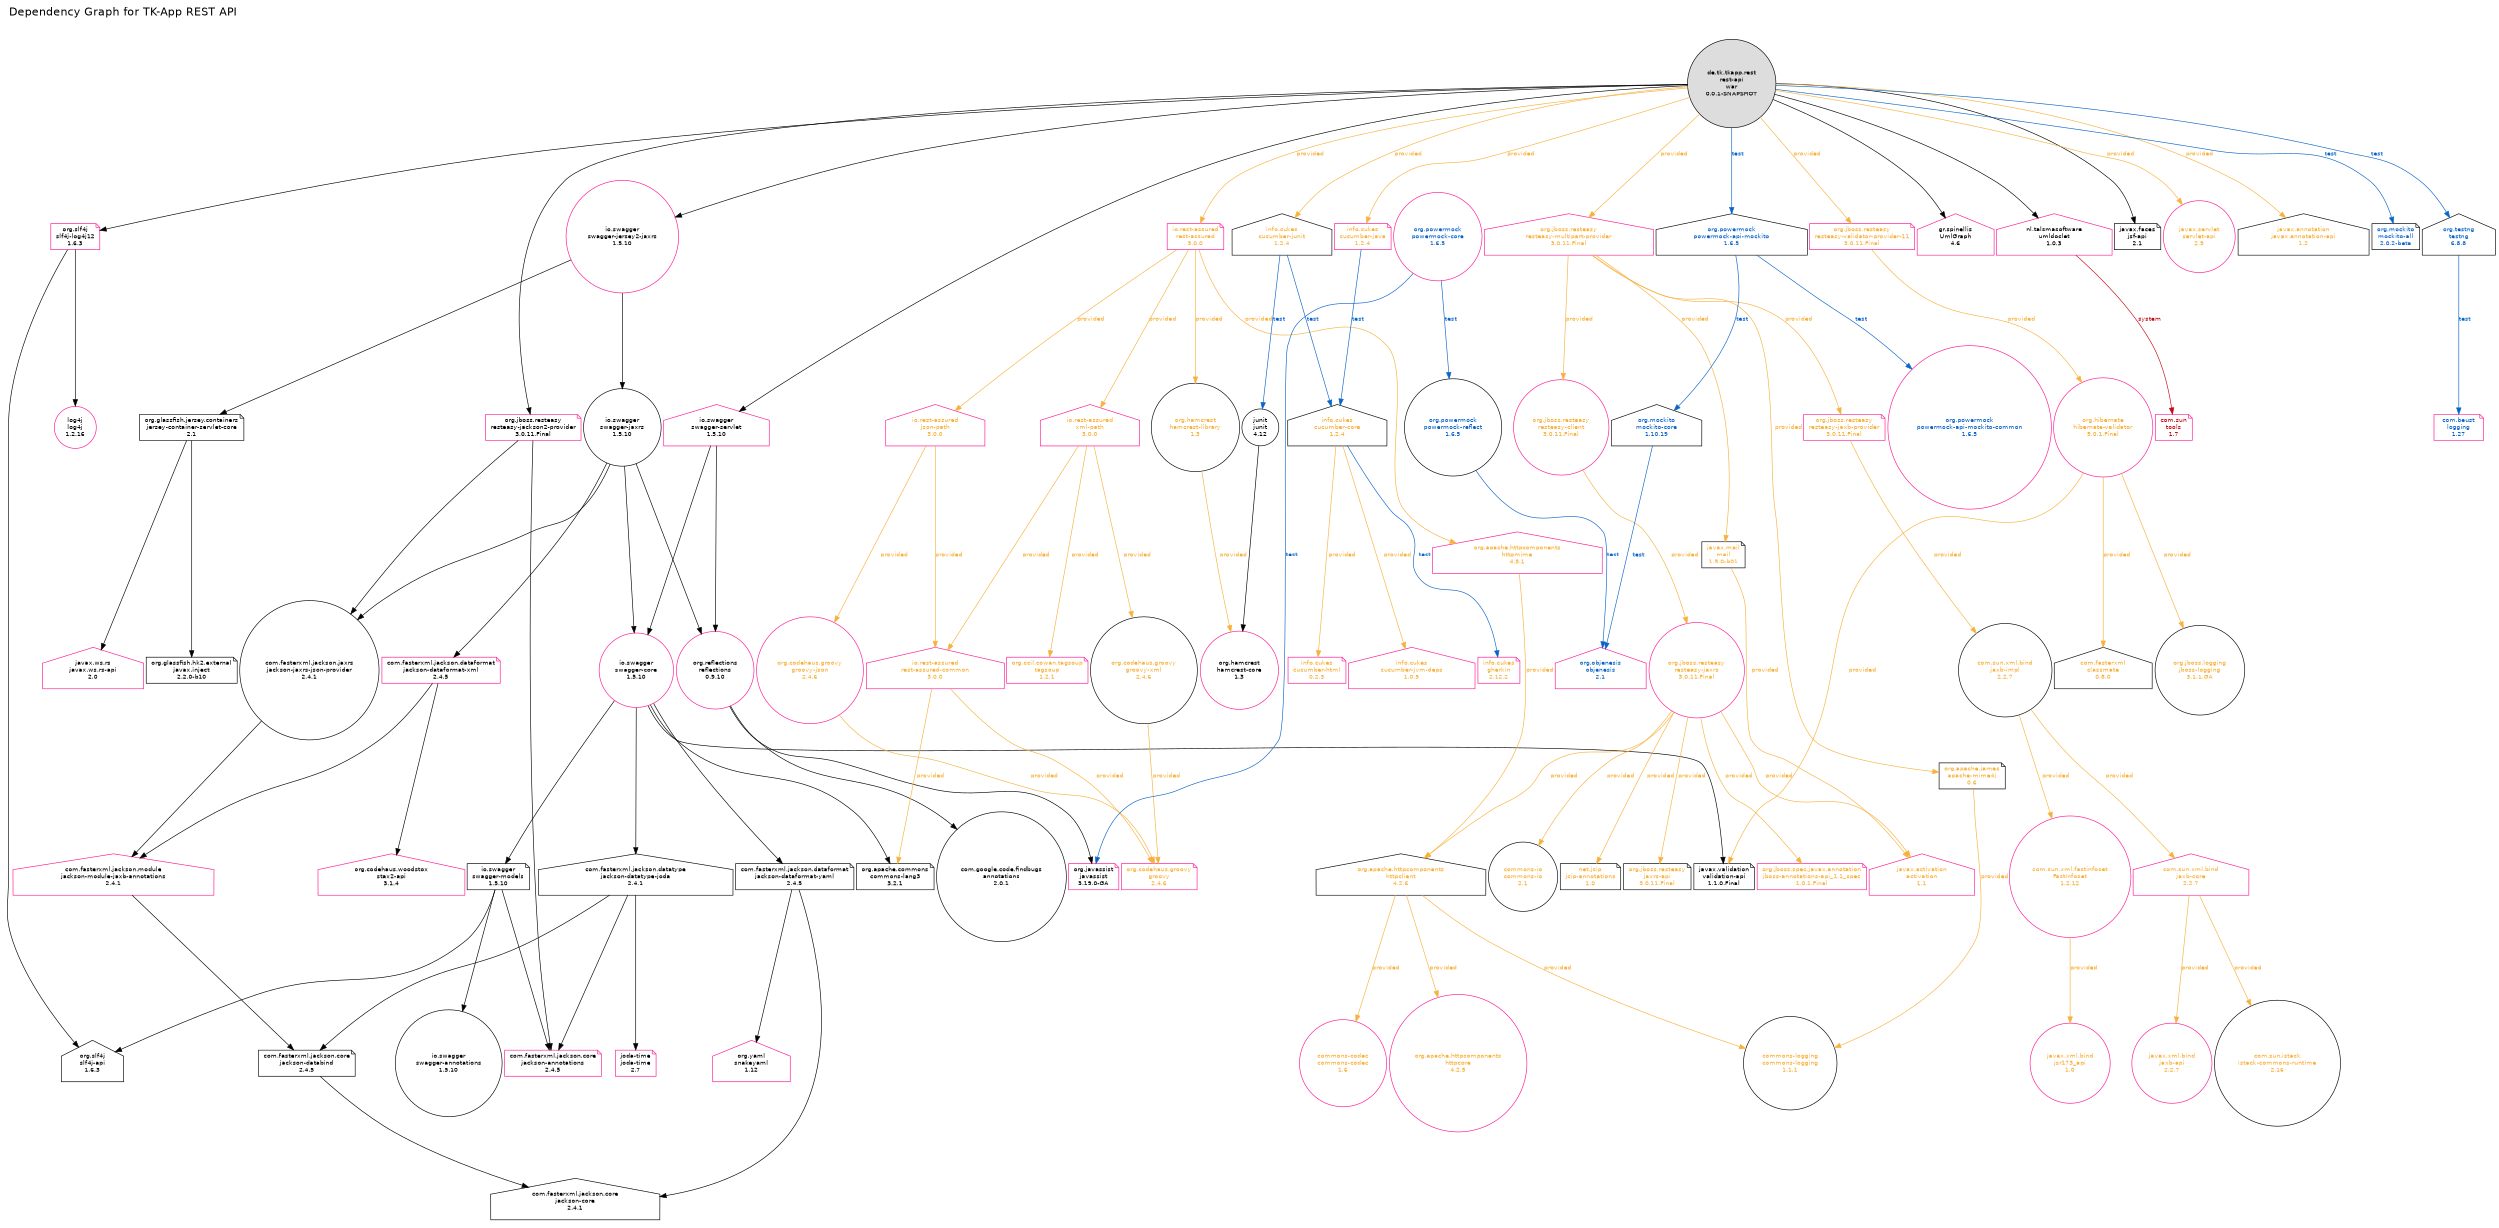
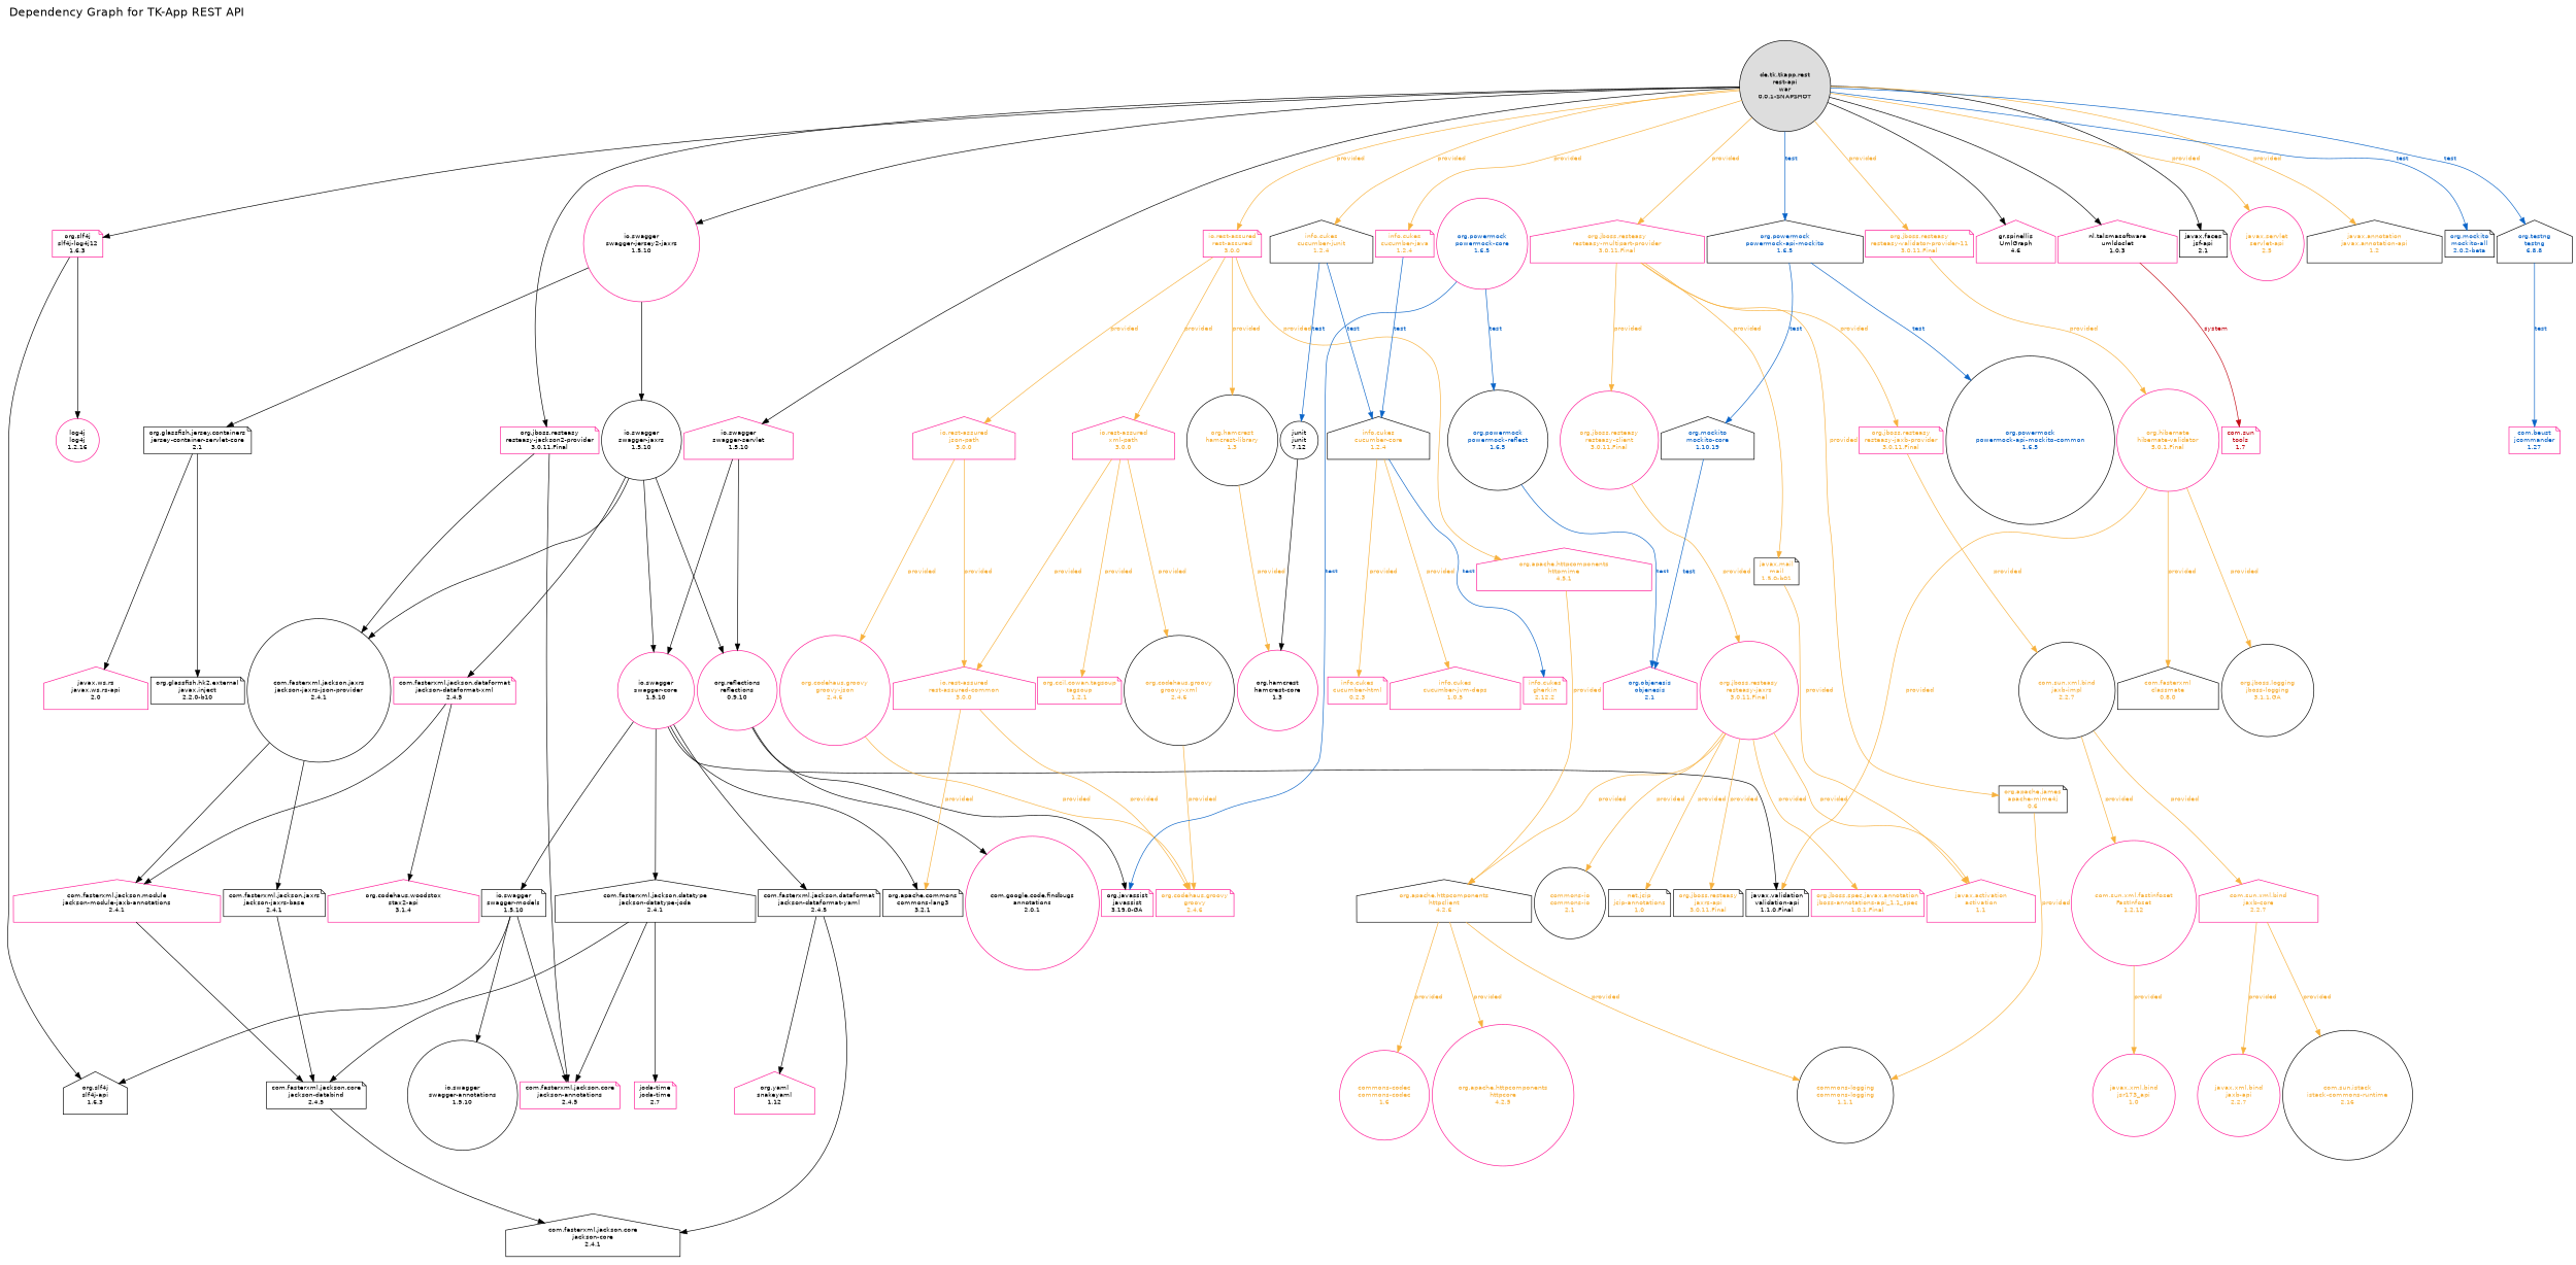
  digraph {
    fontname=Helvetica
    fontsize=18
    label="Dependency Graph for TK-App REST API"
    labeljust=l
    labelloc=t
    nodesep=.05
    rankdir=TB
    ranksep=1
    node [color=deeppink fillcolor=white fontcolor="#F7B13D" fontname=Helvetica fontsize=10 shape=circle style="solid,filled"]
    edge [color="#F7B13D" fontcolor="#F7B13D" fontname=Helvetica fontsize=10 style=solid weight=1.0]
    n1 [color=black fillcolor="#dddddd" fontcolor=black label="de.tk.tkapp.rest\nrest-api\nwar\n0.0.1-SNAPSHOT"]
    n2 [fontcolor=black label="io.swagger\nswagger-jersey2-jaxrs\n1.5.10"]
    n3 [fontcolor=black label="io.swagger\nswagger-servlet\n1.5.10" shape=house]
    n4 [fontcolor=black label="gr.spinellis\nUmlGraph\n4.6" shape=house]
    n5 [fontcolor=black label="nl.talsmasoftware\numldoclet\n1.0.3" shape=house]
    n6 [color=black fontcolor=black label="javax.faces\njsf-api\n2.1" shape=note]
    n7 [fontcolor=black label="org.slf4j\nslf4j-log4j12\n1.6.3" shape=note]
    n8 [label="javax.servlet\nservlet-api\n2.5"]
    n9 [label="org.jboss.resteasy\nresteasy-validator-provider-11\n3.0.11.Final" shape=note]
    n10 [label="org.jboss.resteasy\nresteasy-multipart-provider\n3.0.11.Final" shape=house]
    n11 [fontcolor=black label="org.jboss.resteasy\nresteasy-jackson2-provider\n3.0.11.Final" shape=note]
    n12 [color=black label="javax.annotation\njavax.annotation-api\n1.2" shape=house]
    n13 [color=black fontcolor="#0A64C8" label="org.mockito\nmockito-all\n2.0.2-beta" shape=note]
    n14 [color=black fontcolor="#0A64C8" label="org.powermock\npowermock-api-mockito\n1.6.5" shape=house]
    n15 [label="io.rest-assured\nrest-assured\n3.0.0" shape=note]
    n16 [label="info.cukes\ncucumber-java\n1.2.4" shape=note]
    n17 [color=black label="info.cukes\ncucumber-junit\n1.2.4" shape=house]
    n18 [color=black fontcolor="#0A64C8" label="org.testng\ntestng\n6.8.8" shape=house]
    n19 [color=black fontcolor=black label="io.swagger\nswagger-jaxrs\n1.5.10"]
    n20 [color=black fontcolor=black label="org.glassfish.jersey.containers\njersey-container-servlet-core\n2.1" shape=note]
    n21 [fontcolor=black label="io.swagger\nswagger-core\n1.5.10"]
    n22 [fontcolor=black label="org.reflections\nreflections\n0.9.10"]
    n23 [fontcolor="#C30914" label="com.sun\ntools\n1.7" shape=note]
    n24 [color=black fontcolor=black label="org.slf4j\nslf4j-api\n1.6.3" shape=house]
    n25 [fontcolor=black label="log4j\nlog4j\n1.2.16"]
    n26 [label="org.hibernate\nhibernate-validator\n5.0.1.Final"]
    n27 [label="org.jboss.resteasy\nresteasy-client\n3.0.11.Final"]
    n28 [label="org.jboss.resteasy\nresteasy-jaxb-provider\n3.0.11.Final" shape=note]
    n29 [color=black label="javax.mail\nmail\n1.5.0-b01" shape=note]
    n30 [color=black label="org.apache.james\napache-mime4j\n0.6" shape=note]
    n31 [fontcolor=black label="com.fasterxml.jackson.core\njackson-annotations\n2.4.5" shape=note]
    n32 [color=black fontcolor=black label="com.fasterxml.jackson.jaxrs\njackson-jaxrs-json-provider\n2.4.1"]
    n33 [color=black fontcolor="#0A64C8" label="org.mockito\nmockito-core\n1.10.19" shape=house]
-   n34 [fontcolor="#0A64C8" label="org.powermock\npowermock-api-mockito-common\n1.6.5"]
+   n34 [color=black fontcolor="#0A64C8" label="org.powermock\npowermock-api-mockito-common\n1.6.5"]
    n35 [label="org.apache.httpcomponents\nhttpmime\n4.5.1" shape=house]
    n36 [color=black label="org.hamcrest\nhamcrest-library\n1.3"]
    n37 [label="io.rest-assured\njson-path\n3.0.0" shape=house]
    n38 [label="io.rest-assured\nxml-path\n3.0.0" shape=house]
    n39 [color=black label="info.cukes\ncucumber-core\n1.2.4" shape=house]
-   n40 [color=black fontcolor=black label="junit\njunit\n4.12"]
-   n41 [fontcolor="#0A64C8" label="com.beust\nlogging\n1.27" shape=note]
+   n40 [color=black fontcolor=black label="junit\njunit\n7.12"]
+   n41 [fontcolor="#0A64C8" label="com.beust\njcommander\n1.27" shape=note]
    n42 [color=black fontcolor=black label="io.swagger\nswagger-models\n1.5.10" shape=note]
    n43 [color=black fontcolor=black label="com.fasterxml.jackson.datatype\njackson-datatype-joda\n2.4.1" shape=house]
    n44 [color=black fontcolor=black label="org.apache.commons\ncommons-lang3\n3.2.1" shape=note]
    n45 [color=black fontcolor=black label="com.fasterxml.jackson.dataformat\njackson-dataformat-yaml\n2.4.5" shape=note]
    n46 [color=black fontcolor=black label="javax.validation\nvalidation-api\n1.1.0.Final" shape=note]
    n47 [color=black fontcolor=black label="io.swagger\nswagger-annotations\n1.5.10"]
    n48 [fontcolor=black label="joda-time\njoda-time\n2.7" shape=note]
    n49 [color=black fontcolor=black label="com.fasterxml.jackson.core\njackson-databind\n2.4.5" shape=note]
    n50 [color=black fontcolor=black label="com.fasterxml.jackson.core\njackson-core\n2.4.1" shape=house]
    n51 [fontcolor=black label="org.yaml\nsnakeyaml\n1.12" shape=house]
    n52 [fontcolor=black label="com.fasterxml.jackson.dataformat\njackson-dataformat-xml\n2.4.5" shape=note]
    n53 [color=black fontcolor=black label="org.glassfish.hk2.external\njavax.inject\n2.2.0-b10" shape=note]
    n54 [fontcolor=black label="javax.ws.rs\njavax.ws.rs-api\n2.0" shape=house]
    n55 [fontcolor=black label="org.javassist\njavassist\n3.19.0-GA" shape=note]
-   n56 [color=black fontcolor=black label="com.google.code.findbugs\nannotations\n2.0.1"]
+   n56 [fontcolor=black label="com.google.code.findbugs\nannotations\n2.0.1"]
    n57 [label="org.jboss.resteasy\nresteasy-jaxrs\n3.0.11.Final"]
    n58 [color=black label="org.jboss.resteasy\njaxrs-api\n3.0.11.Final" shape=note]
    n59 [label="org.jboss.spec.javax.annotation\njboss-annotations-api_1.1_spec\n1.0.1.Final" shape=note]
    n60 [label="javax.activation\nactivation\n1.1" shape=house]
    n61 [color=black label="org.apache.httpcomponents\nhttpclient\n4.2.6" shape=house]
    n62 [color=black label="commons-io\ncommons-io\n2.1"]
    n63 [color=black label="net.jcip\njcip-annotations\n1.0" shape=note]
    n64 [label="org.apache.httpcomponents\nhttpcore\n4.2.5"]
    n65 [color=black label="commons-logging\ncommons-logging\n1.1.1"]
    n66 [label="commons-codec\ncommons-codec\n1.6"]
    n67 [color=black label="com.fasterxml\nclassmate\n0.8.0" shape=house]
    n68 [color=black label="org.jboss.logging\njboss-logging\n3.1.1.GA"]
    n69 [color=black label="com.sun.xml.bind\njaxb-impl\n2.2.7"]
+   n70 [color=black fontcolor=black label="com.fasterxml.jackson.jaxrs\njackson-jaxrs-base\n2.4.1" shape=note]
    n71 [fontcolor=black label="com.fasterxml.jackson.module\njackson-module-jaxb-annotations\n2.4.1" shape=house]
    n72 [fontcolor=black label="org.hamcrest\nhamcrest-core\n1.3"]
    n73 [fontcolor="#0A64C8" label="org.objenesis\nobjenesis\n2.1" shape=house]
    n74 [label="org.codehaus.groovy\ngroovy-json\n2.4.6"]
    n75 [label="io.rest-assured\nrest-assured-common\n3.0.0" shape=house]
    n76 [color=black label="org.codehaus.groovy\ngroovy-xml\n2.4.6"]
    n77 [label="org.ccil.cowan.tagsoup\ntagsoup\n1.2.1" shape=note]
    n78 [label="info.cukes\ngherkin\n2.12.2" shape=note]
    n79 [label="info.cukes\ncucumber-html\n0.2.3" shape=note]
    n80 [label="info.cukes\ncucumber-jvm-deps\n1.0.5" shape=house]
    n81 [fontcolor=black label="org.codehaus.woodstox\nstax2-api\n3.1.4" shape=house]
    n82 [label="com.sun.xml.bind\njaxb-core\n2.2.7" shape=house]
    n83 [label="com.sun.xml.fastinfoset\nFastInfoset\n1.2.12"]
    n84 [label="org.codehaus.groovy\ngroovy\n2.4.6" shape=note]
    n85 [label="javax.xml.bind\njaxb-api\n2.2.7"]
    n86 [color=black label="com.sun.istack\nistack-commons-runtime\n2.16"]
    n87 [label="javax.xml.bind\njsr173_api\n1.0"]
    n88 [fontcolor="#0A64C8" label="org.powermock\npowermock-core\n1.6.5"]
    n89 [color=black fontcolor="#0A64C8" label="org.powermock\npowermock-reflect\n1.6.5"]
    n1 -> n2 [color=black fontcolor=black]
    n1 -> n3 [color=black fontcolor=black]
    n1 -> n4 [color=black fontcolor=black]
    n1 -> n5 [color=black fontcolor=black]
    n1 -> n6 [color=black fontcolor=black]
    n1 -> n7 [color=black fontcolor=black]
    n1 -> n8 [label=provided]
    n1 -> n9 [label=provided]
    n1 -> n10 [label=provided]
    n1 -> n11 [color=black fontcolor=black]
    n1 -> n12 [label=provided]
    n1 -> n13 [color="#0A64C8" fontcolor="#0A64C8" label=test]
    n1 -> n14 [color="#0A64C8" fontcolor="#0A64C8" label=test]
    n1 -> n15 [label=provided]
    n1 -> n16 [label=provided]
    n1 -> n17 [label=provided]
    n1 -> n18 [color="#0A64C8" fontcolor="#0A64C8" label=test]
    n2 -> n19 [color=black fontcolor=black]
    n2 -> n20 [color=black fontcolor=black]
    n3 -> n21 [color=black fontcolor=black]
    n3 -> n22 [color=black fontcolor=black]
    n5 -> n23 [color="#C30914" fontcolor="#C30914" label=system]
    n7 -> n24 [color=black fontcolor=black]
    n7 -> n25 [color=black fontcolor=black]
    n9 -> n26 [label=provided]
    n10 -> n27 [label=provided]
    n10 -> n28 [label=provided]
    n10 -> n29 [label=provided]
    n10 -> n30 [label=provided]
    n11 -> n31 [color=black fontcolor=black]
    n11 -> n32 [color=black fontcolor=black]
    n14 -> n33 [color="#0A64C8" fontcolor="#0A64C8" label=test]
    n14 -> n34 [color="#0A64C8" fontcolor="#0A64C8" label=test]
    n15 -> n35 [label=provided]
    n15 -> n36 [label=provided]
    n15 -> n37 [label=provided]
    n15 -> n38 [label=provided]
    n16 -> n39 [color="#0A64C8" fontcolor="#0A64C8" label=test]
    n17 -> n39 [color="#0A64C8" fontcolor="#0A64C8" label=test]
    n17 -> n40 [color="#0A64C8" fontcolor="#0A64C8" label=test]
    n18 -> n41 [color="#0A64C8" fontcolor="#0A64C8" label=test]
    n19 -> n21 [color=black fontcolor=black]
    n19 -> n22 [color=black fontcolor=black]
    n19 -> n32 [color=black fontcolor=black]
    n19 -> n52 [color=black fontcolor=black]
    n20 -> n53 [color=black fontcolor=black]
    n20 -> n54 [color=black fontcolor=black]
    n21 -> n42 [color=black fontcolor=black]
    n21 -> n43 [color=black fontcolor=black]
    n21 -> n44 [color=black fontcolor=black]
    n21 -> n45 [color=black fontcolor=black]
    n21 -> n46 [color=black fontcolor=black]
    n22 -> n55 [color=black fontcolor=black]
    n22 -> n56 [color=black fontcolor=black]
    n26 -> n46 [label=provided]
    n26 -> n67 [label=provided]
    n26 -> n68 [label=provided]
    n27 -> n57 [label=provided]
    n28 -> n69 [label=provided]
    n29 -> n60 [label=provided]
    n30 -> n65 [label=provided]
+   n32 -> n70 [color=black fontcolor=black]
    n32 -> n71 [color=black fontcolor=black]
    n33 -> n73 [color="#0A64C8" fontcolor="#0A64C8" label=test]
    n35 -> n61 [label=provided]
    n36 -> n72 [label=provided]
    n37 -> n74 [label=provided]
    n37 -> n75 [label=provided]
    n38 -> n75 [label=provided]
    n38 -> n76 [label=provided]
    n38 -> n77 [label=provided]
    n39 -> n78 [color="#0A64C8" fontcolor="#0A64C8" label=test]
    n39 -> n79 [label=provided]
    n39 -> n80 [label=provided]
    n40 -> n72 [color=black fontcolor=black]
    n42 -> n24 [color=black fontcolor=black]
    n42 -> n31 [color=black fontcolor=black]
    n42 -> n47 [color=black fontcolor=black]
    n43 -> n31 [color=black fontcolor=black]
    n43 -> n48 [color=black fontcolor=black]
    n43 -> n49 [color=black fontcolor=black]
    n45 -> n50 [color=black fontcolor=black]
    n45 -> n51 [color=black fontcolor=black]
    n49 -> n50 [color=black fontcolor=black]
    n52 -> n71 [color=black fontcolor=black]
    n52 -> n81 [color=black fontcolor=black]
    n57 -> n58 [label=provided]
    n57 -> n59 [label=provided]
    n57 -> n60 [label=provided]
    n57 -> n61 [label=provided]
    n57 -> n62 [label=provided]
    n57 -> n63 [label=provided]
    n61 -> n64 [label=provided]
    n61 -> n65 [label=provided]
    n61 -> n66 [label=provided]
    n69 -> n82 [label=provided]
    n69 -> n83 [label=provided]
+   n70 -> n49 [color=black fontcolor=black]
    n71 -> n49 [color=black fontcolor=black]
    n74 -> n84 [label=provided]
    n75 -> n44 [label=provided]
    n75 -> n84 [label=provided]
    n76 -> n84 [label=provided]
    n82 -> n85 [label=provided]
    n82 -> n86 [label=provided]
    n83 -> n87 [label=provided]
    n88 -> n55 [color="#0A64C8" fontcolor="#0A64C8" label=test]
    n88 -> n89 [color="#0A64C8" fontcolor="#0A64C8" label=test]
    n89 -> n73 [color="#0A64C8" fontcolor="#0A64C8" label=test]
  }
